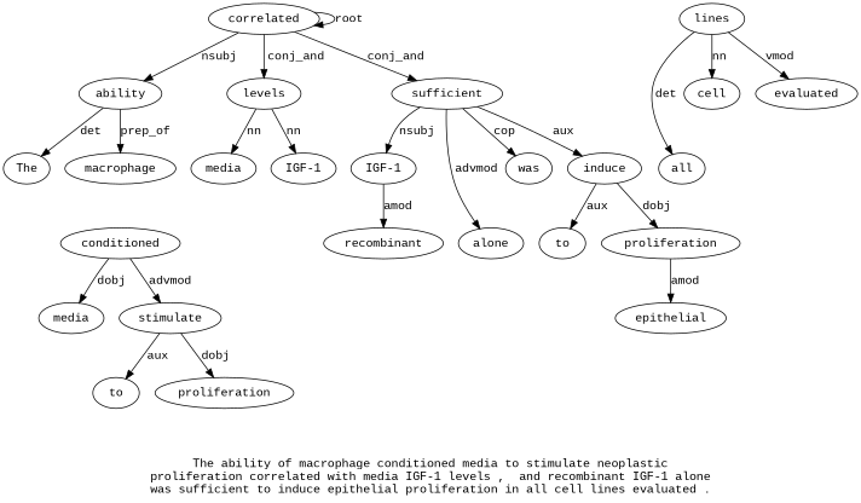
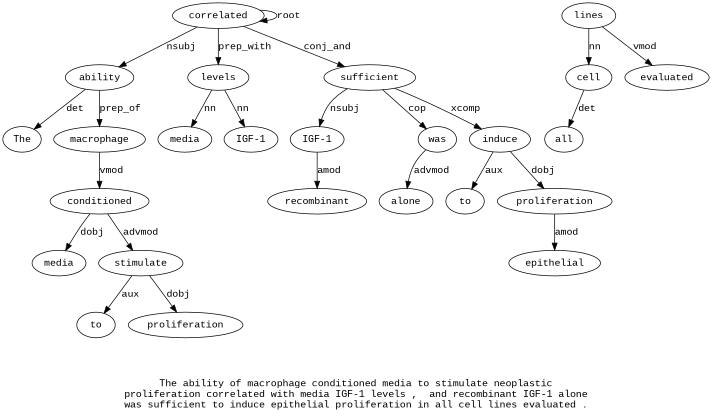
  digraph {
    fontname="Liberation Mono"
    label="The ability of macrophage conditioned media to stimulate neoplastic\nproliferation correlated with media IGF-1 levels ,  and recombinant IGF-1 alone\nwas sufficient to induce epithelial proliferation in all cell lines evaluated ."
    node [fillcolor=white fontname="Liberation Mono" style=filled]
    edge [fontname="Liberation Mono"]
    n1 [label=ability]
    n2 [label=The]
    n3 [label=macrophage]
    n4 [label=conditioned]
    n5 [label=correlated]
    n6 [label=levels]
    n7 [label=sufficient]
    n8 [label=media]
    n9 [label="IGF-1"]
    n10 [label="IGF-1"]
    n11 [label=alone]
    n12 [label=was]
    n13 [label=induce]
    n14 [label=media]
    n15 [label=stimulate]
    n16 [label=to]
    n17 [label=proliferation]
    n18 [label=recombinant]
    n19 [label=to]
    n20 [label=proliferation]
    n21 [label=epithelial]
    n22 [label=lines]
    n23 [label=all]
    n24 [label=cell]
    n25 [label=evaluated]
    n1 -> n2 [label=det]
    n1 -> n3 [label=prep_of]
+   n3 -> n4 [label=vmod]
    n4 -> n14 [label=dobj]
    n4 -> n15 [label=advmod]
    n5 -> n1 [label=nsubj]
    n5 -> n5 [label=root]
-   n5 -> n6 [label=conj_and]
+   n5 -> n6 [label=prep_with]
    n5 -> n7 [label=conj_and]
    n6 -> n8 [label=nn]
    n6 -> n9 [label=nn]
    n7 -> n10 [label=nsubj]
-   n7 -> n11 [label=advmod]
+   n12 -> n11 [label=advmod]
    n7 -> n12 [label=cop]
-   n7 -> n13 [label=aux]
+   n7 -> n13 [label=xcomp]
    n10 -> n18 [label=amod]
    n13 -> n19 [label=aux]
    n13 -> n20 [label=dobj]
    n15 -> n16 [label=aux]
    n15 -> n17 [label=dobj]
    n20 -> n21 [label=amod]
-   n22 -> n23 [label=det]
+   n24 -> n23 [label=det]
    n22 -> n24 [label=nn]
    n22 -> n25 [label=vmod]
  }
